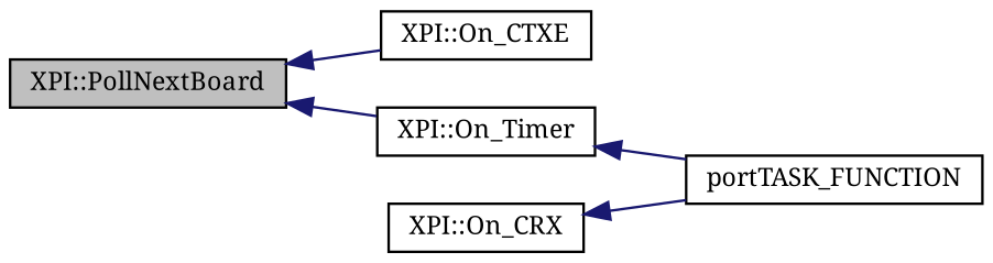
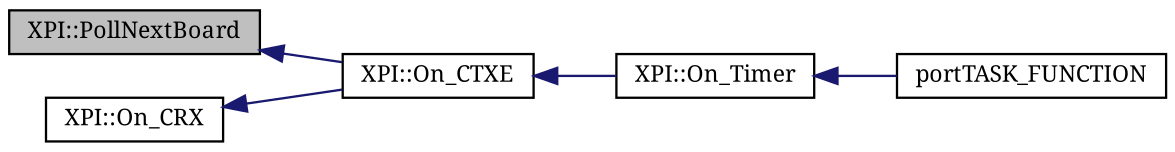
  digraph {
    fontname="Noto Serif"
    rankdir=LR
    node [color=black fontname="Noto Serif" fontsize=10 shape=record]
    edge [color=midnightblue dir=back fontname="Noto Serif" fontsize=10 labelfontname=FreeSans labelfontsize=10 style=solid]
    n1 [fillcolor=grey75 fontcolor=black height=0.2 label="XPI::PollNextBoard" style=filled width=0.4]
    n2 [height=0.2 label="XPI::On_CTXE" width=0.4]
    n3 [height=0.2 label="XPI::On_Timer" width=0.4]
    n4 [height=0.2 label="XPI::On_CRX" width=0.4]
    n5 [height=0.2 label=portTASK_FUNCTION width=0.4]
    n1 -> n2
-   n1 -> n3
+   n2 -> n3
    n3 -> n5
-   n4 -> n5
+   n4 -> n2
  }
